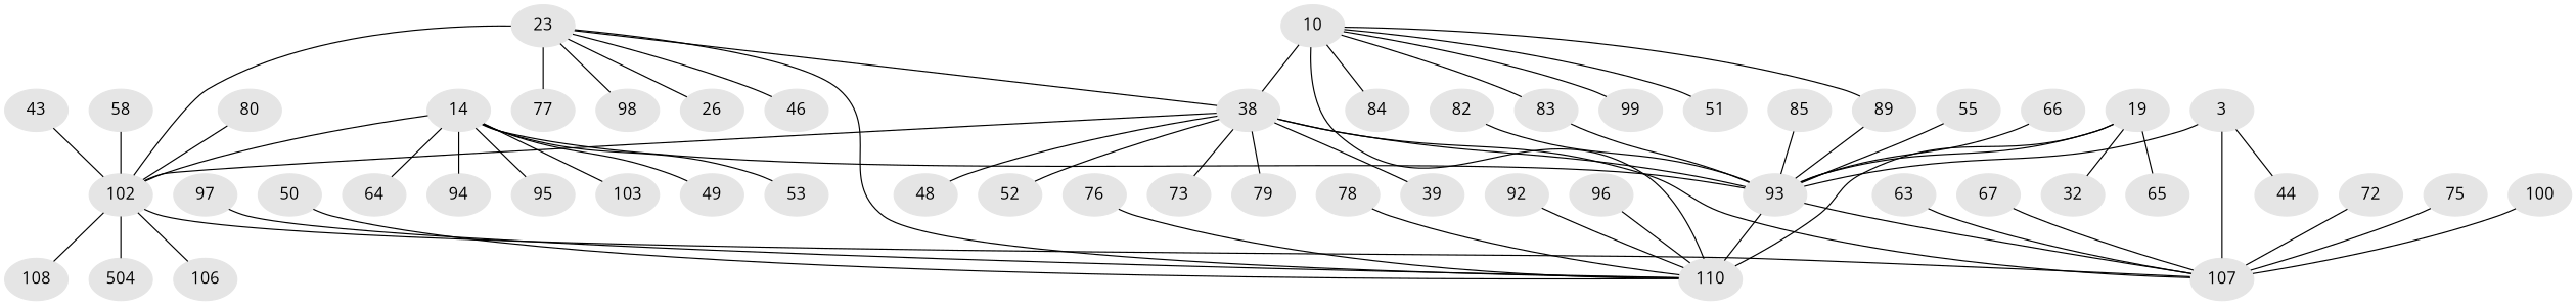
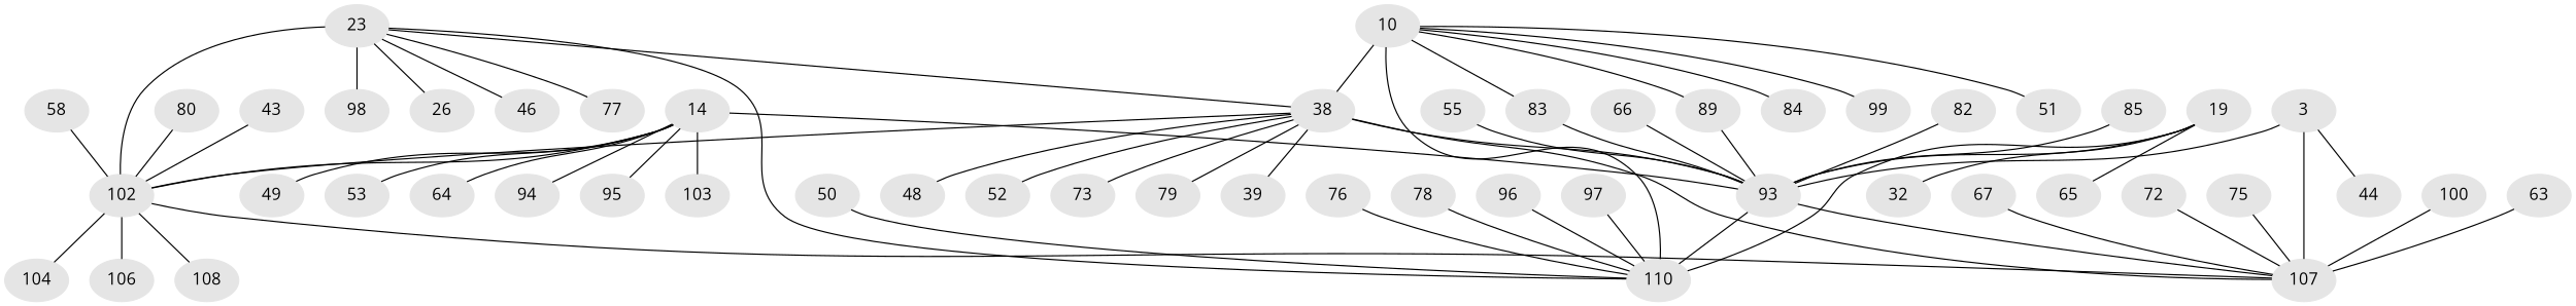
  graph {
    fontname="Open Sans"
    node [color=gray90 fontname="Open Sans" style=filled]
    edge [fontname="Open Sans"]
    3 [super="+1"]
    44
    93 [super="+71+56+15+88"]
    107 [super="+57+74+69+86+91+5+42+60+61+62"]
    110 [super="+109"]
    10 [super="+6"]
    n7 [label=51]
    38 [super="+8+29+36+9"]
    83
    84
    89 [super="+76"]
    99
    102 [super="+37"]
    39
    48
    52
    73
    79
    14 [super="+13"]
    49
    53
    64 [super="+51"]
    94 [super="+28"]
    95
    103
-   104 [label=504]
+   104
    106 [super="+40+68"]
    108
    19 [super="+18"]
    32
    65
    23 [super="+22"]
    26
    46
    77
    98
    43
    50
    55 [super="+54"]
    58
    63 [super="+47"]
    66
    67 [super="+27"]
    n44 [label=76]
    72
    75
    78
    80
    82
    85
-   92
    96
    97
    100 [super="+33"]
    3 -- 44
    3 -- 93 [weight=2]
    3 -- 107 [weight=6]
    93 -- 107
    93 -- 110 [weight=2]
    10 -- 110 [weight=3]
    10 -- n7
    10 -- 38 [weight=6]
    10 -- 83
    10 -- 84
    10 -- 89
    10 -- 99
    38 -- 93 [weight=3]
    38 -- 107
    38 -- 102
    38 -- 39
    38 -- 48
    38 -- 52
    38 -- 73
    38 -- 79
    83 -- 93
    89 -- 93
    102 -- 107 [weight=2]
    102 -- 104
    102 -- 106
    102 -- 108
    14 -- 93 [weight=6]
    14 -- 102
    14 -- 49
    14 -- 53
    14 -- 64
    14 -- 94
    14 -- 95
    14 -- 103
    19 -- 93
    19 -- 110 [weight=6]
    19 -- 32
    19 -- 65
    23 -- 110 [weight=2]
    23 -- 38
    23 -- 102 [weight=6]
    23 -- 26
    23 -- 46
    23 -- 77
    23 -- 98
    43 -- 102
    50 -- 110
    55 -- 93
    58 -- 102
    63 -- 107
    66 -- 93
    67 -- 107
    n44 -- 110
    72 -- 107
    75 -- 107
    78 -- 110
    80 -- 102
    82 -- 93
    85 -- 93
-   92 -- 110
    96 -- 110
    97 -- 110
    100 -- 107
  }
